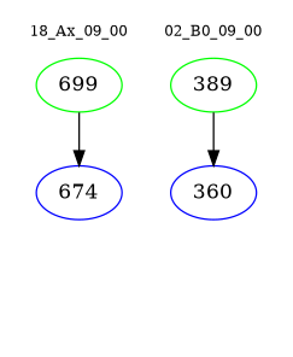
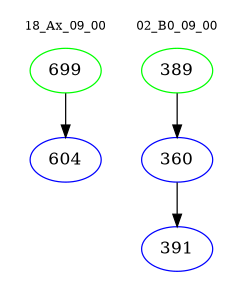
  digraph {
    node [color=blue]
    edge [color=black]
    n1 [color=green label=699]
-   n2 [label=674]
+   n2 [label=604]
    n3 [color=green label=389]
    n4 [label=360]
+   n5 [label=391]
    subgraph cluster_1 {
      color=white
      fontsize=10
      label="18_Ax_09_00"
      n1
      n2
    }
    subgraph cluster_2 {
      color=white
      fontsize=10
      label="02_B0_09_00"
      n3
      n4
+     n5
    }
    n1 -> n2
    n3 -> n4
+   n4 -> n5
  }
